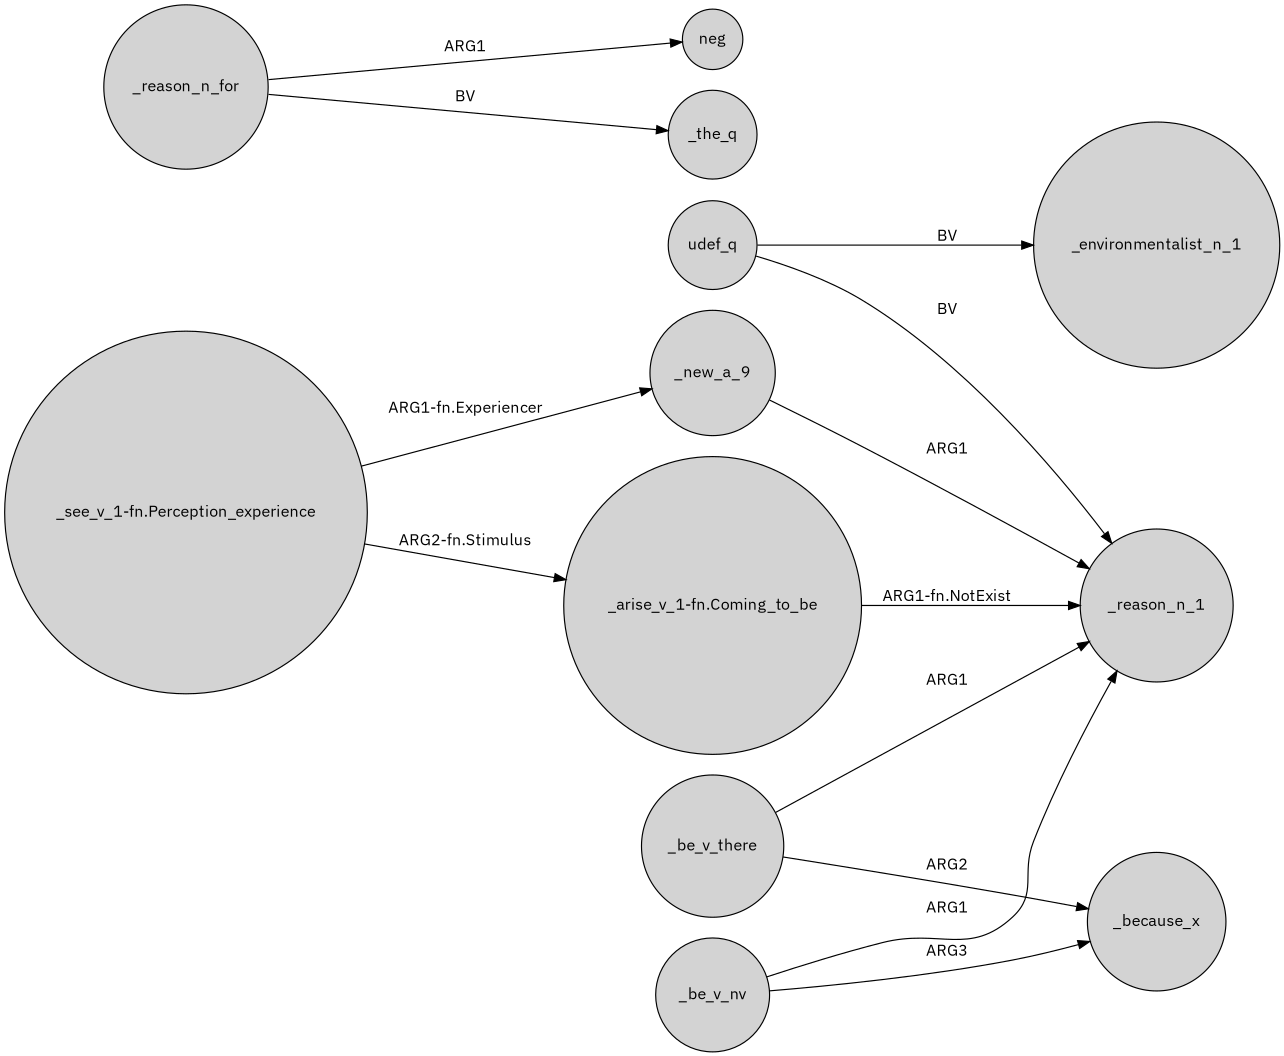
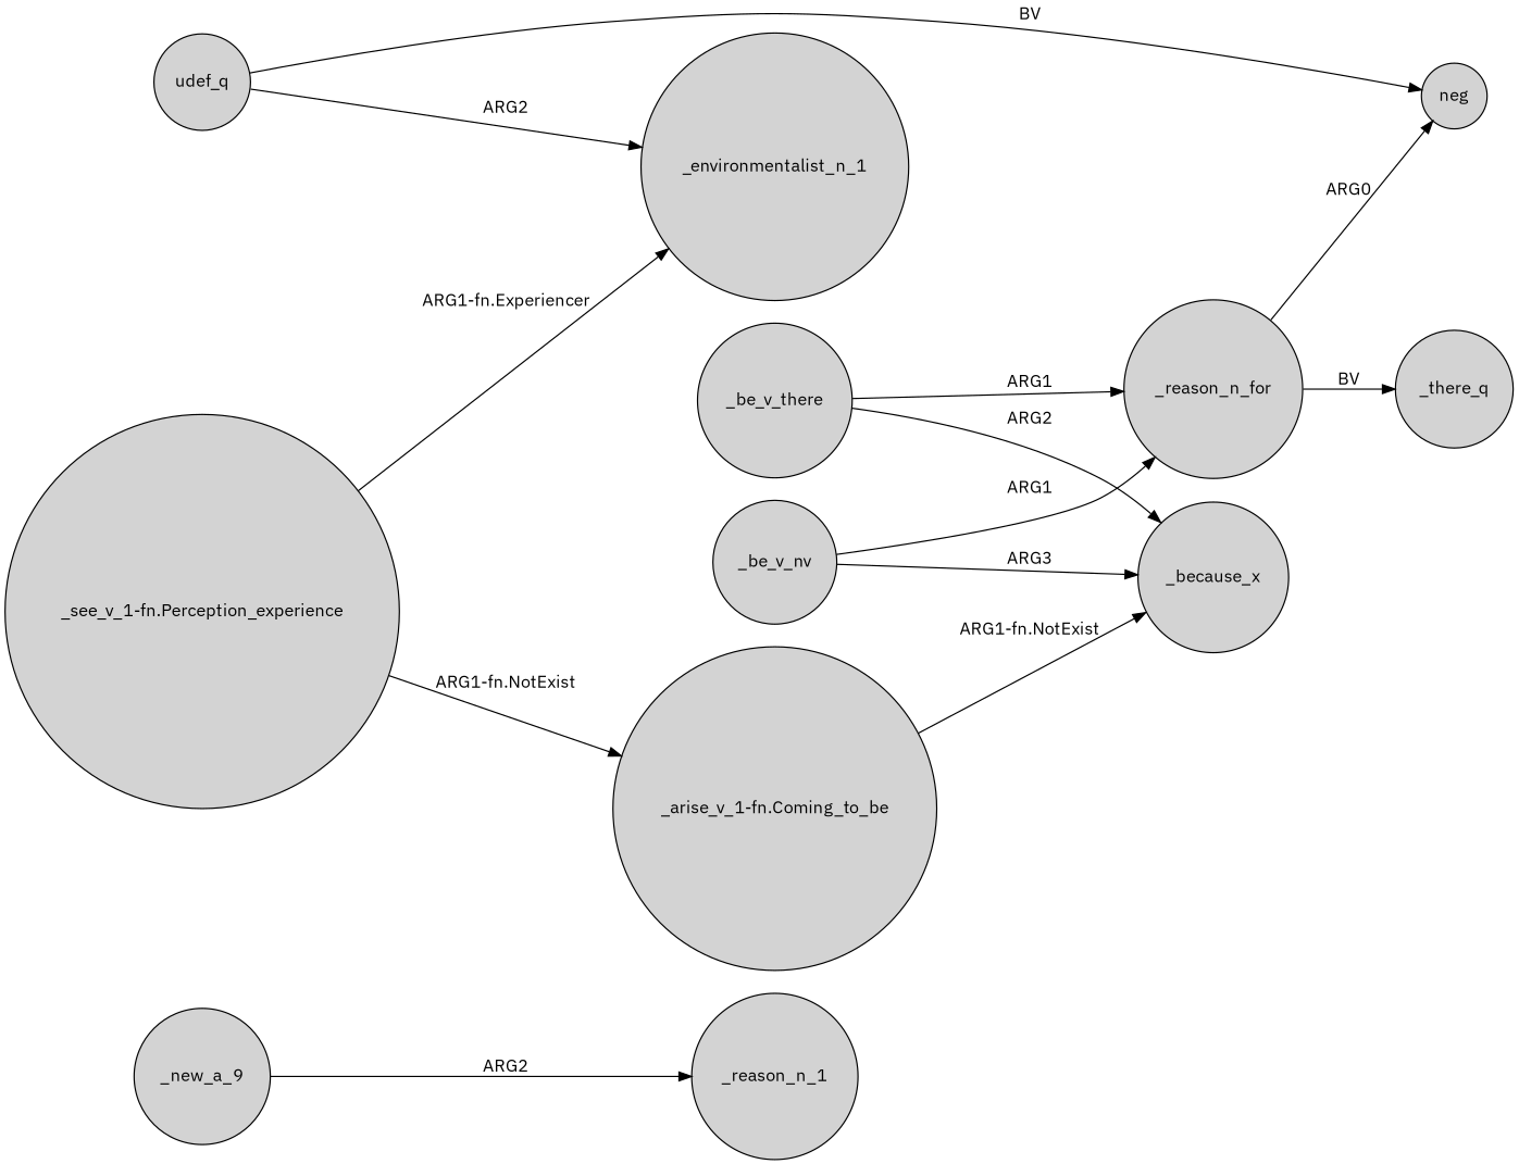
  digraph {
    fontname="IBM Plex Sans"
    rankdir=LR
    node [fontname="IBM Plex Sans" shape=circle style=filled]
    edge [fontname="IBM Plex Sans"]
    n1 [label=_reason_n_1]
    udef_q
    _environmentalist_n_1
    "_arise_v_1-fn.Coming_to_be"
    _be_v_nv
    _because_x
    _reason_n_for
    neg
-   _the_q
+   _the_q [label=_there_q]
    _be_v_there
    "_see_v_1-fn.Perception_experience"
    n12 [label=_new_a_9]
-   udef_q -> n1 [label=BV]
-   udef_q -> _environmentalist_n_1 [label=BV]
-   "_arise_v_1-fn.Coming_to_be" -> n1 [label="ARG1-fn.NotExist"]
+   udef_q -> neg [label=BV]
+   udef_q -> _environmentalist_n_1 [label=ARG2]
+   "_arise_v_1-fn.Coming_to_be" -> _because_x [label="ARG1-fn.NotExist"]
    _be_v_nv -> _because_x [label=ARG3]
-   _be_v_nv -> n1 [label=ARG1]
-   _reason_n_for -> neg [label=ARG1]
+   _be_v_nv -> _reason_n_for [label=ARG1]
+   _reason_n_for -> neg [label=ARG0]
    _reason_n_for -> _the_q [label=BV]
-   _be_v_there -> n1 [label=ARG1]
+   _be_v_there -> _reason_n_for [label=ARG1]
    _be_v_there -> _because_x [label=ARG2]
-   "_see_v_1-fn.Perception_experience" -> n12 [label="ARG1-fn.Experiencer"]
-   "_see_v_1-fn.Perception_experience" -> "_arise_v_1-fn.Coming_to_be" [label="ARG2-fn.Stimulus"]
-   n12 -> n1 [label=ARG1]
+   "_see_v_1-fn.Perception_experience" -> _environmentalist_n_1 [label="ARG1-fn.Experiencer"]
+   "_see_v_1-fn.Perception_experience" -> "_arise_v_1-fn.Coming_to_be" [label="ARG1-fn.NotExist"]
+   n12 -> n1 [label=ARG2]
  }
